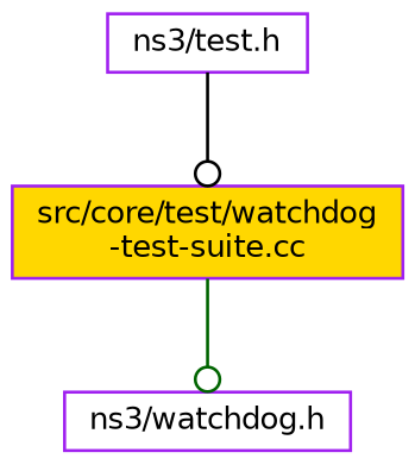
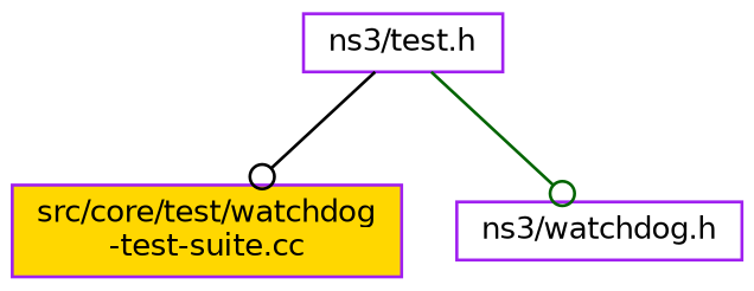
  digraph {
    node [color=purple fillcolor=white fontname=Helvetica fontsize=10 shape=record style=filled]
    edge [arrowhead=odot fontname=Helvetica fontsize=10 labelfontname=Helvetica labelfontsize=10 style=solid]
    n1 [fillcolor=gold fontcolor=black height=0.2 label="src/core/test/watchdog\l-test-suite.cc" width=0.4]
    n2 [height=0.2 label="ns3/watchdog.h" width=0.4]
    n3 [height=0.2 label="ns3/test.h" width=0.4]
-   n1 -> n2 [color=darkgreen]
+   n3 -> n2 [color=darkgreen]
    n3 -> n1 [color=black]
  }
